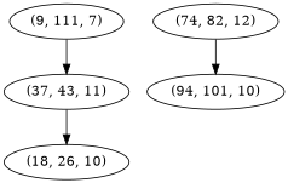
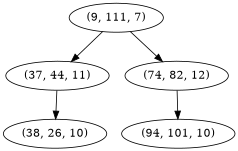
  digraph {
    fontname="DejaVu Serif"
    node [fontname="DejaVu Serif"]
    edge [fontname="DejaVu Serif"]
    "(9, 111, 7)"
-   "(37, 44, 11)" [label="(37, 43, 11)"]
+   "(37, 44, 11)"
    "(74, 82, 12)"
-   "(18, 26, 10)"
+   "(18, 26, 10)" [label="(38, 26, 10)"]
    "(94, 101, 10)"
    "(9, 111, 7)" -> "(37, 44, 11)"
+   "(9, 111, 7)" -> "(74, 82, 12)"
    "(37, 44, 11)" -> "(18, 26, 10)"
    "(74, 82, 12)" -> "(94, 101, 10)"
  }
